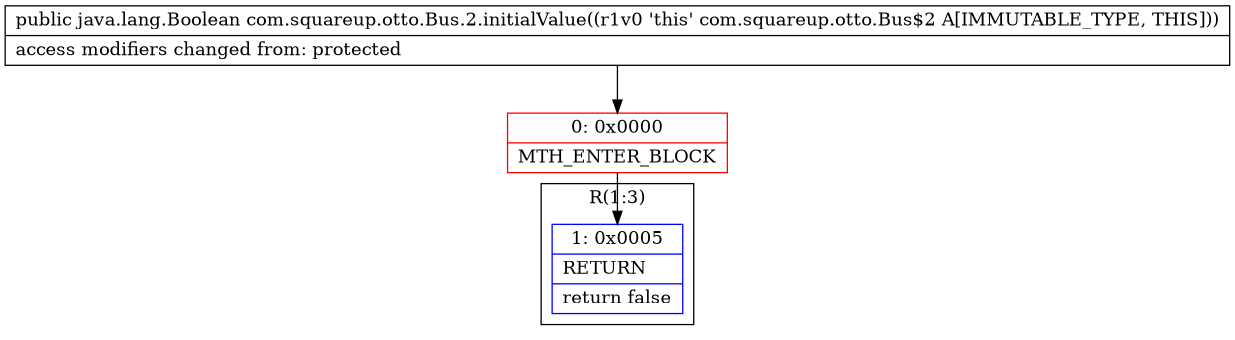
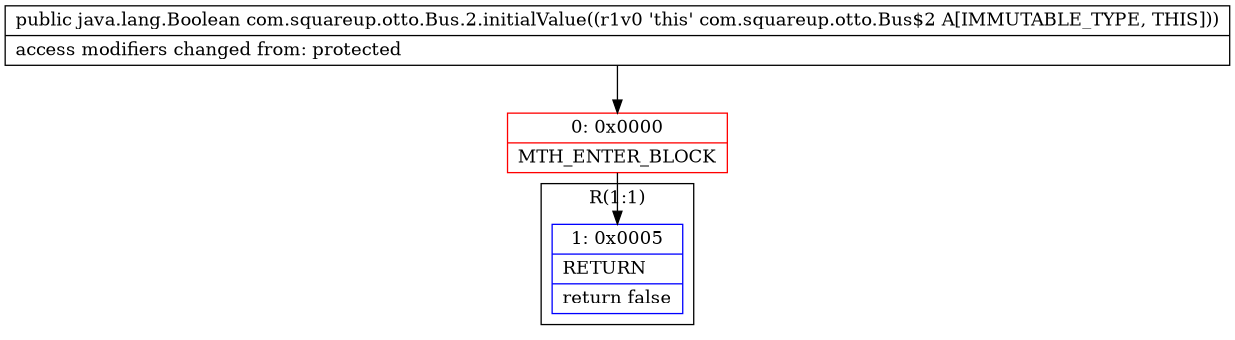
  digraph {
    node [shape=record]
    n1 [color=blue label="{1\:\ 0x0005|RETURN\l|return false\l}"]
    n2 [color=red label="{0\:\ 0x0000|MTH_ENTER_BLOCK\l}"]
    n3 [label="{public java.lang.Boolean com.squareup.otto.Bus.2.initialValue((r1v0 'this' com.squareup.otto.Bus$2 A[IMMUTABLE_TYPE, THIS]))  | access modifiers changed from: protected\l}"]
    subgraph cluster_1 {
-     label="R(1:3)"
+     label="R(1:1)"
      n1
    }
    n2 -> n1
    n3 -> n2
  }
